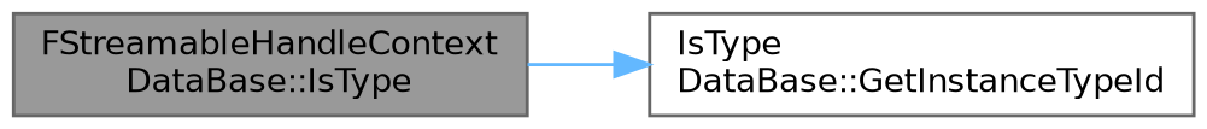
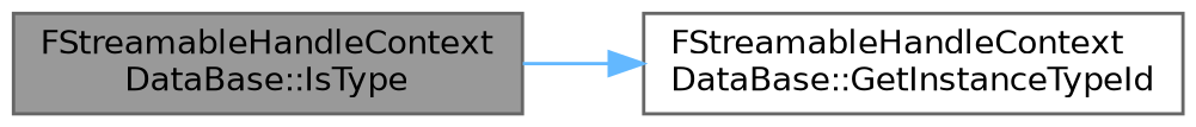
  digraph {
    rankdir=LR
    node [fontname=Helvetica fontsize=10 shape=box style=filled]
    n1 [color=gray40 fillcolor=grey60 fontcolor=black height=0.2 label="FStreamableHandleContext\lDataBase::IsType" width=0.4]
-   n2 [color=grey40 fillcolor=white height=0.2 label="IsType\lDataBase::GetInstanceTypeId" width=0.4]
+   n2 [color=grey40 fillcolor=white height=0.2 label="FStreamableHandleContext\lDataBase::GetInstanceTypeId" width=0.4]
    n1 -> n2 [color=steelblue1 fontname=Helvetica fontsize=10 labelfontname=Helvetica labelfontsize=10 style=solid]
  }
